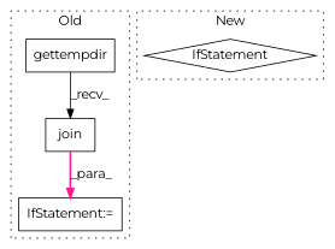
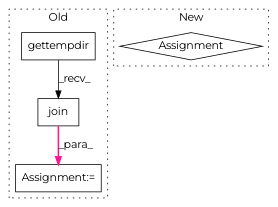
  digraph {
    fontname=Montserrat
    node [a=32 fontname=Montserrat shape=box]
    edge [arrowhead=normal fontname=Montserrat]
    n1 [l=12 label=gettempdir s=423]
    n2 [l="5,1" label=join s="409,448"]
-   n3 [a=7 l=1 label="IfStatement:=" s=400]
-   n4 [a=25 l="4,2" label=IfStatement s="603,620" shape=diamond]
+   n3 [a=7 l=1 label="Assignment:=" s=400]
+   n4 [a=25 l="4,2" label=Assignment s="603,620" shape=diamond]
    subgraph cluster_1 {
      label=Old
      style=dotted
      n1
      n2
      n3
    }
    subgraph cluster_2 {
      label=New
      style=dotted
      n4
    }
    n1 -> n2 [color=black label=_recv_ style=solid]
    n2 -> n3 [color=deeppink label=_para_ style=bold]
  }
